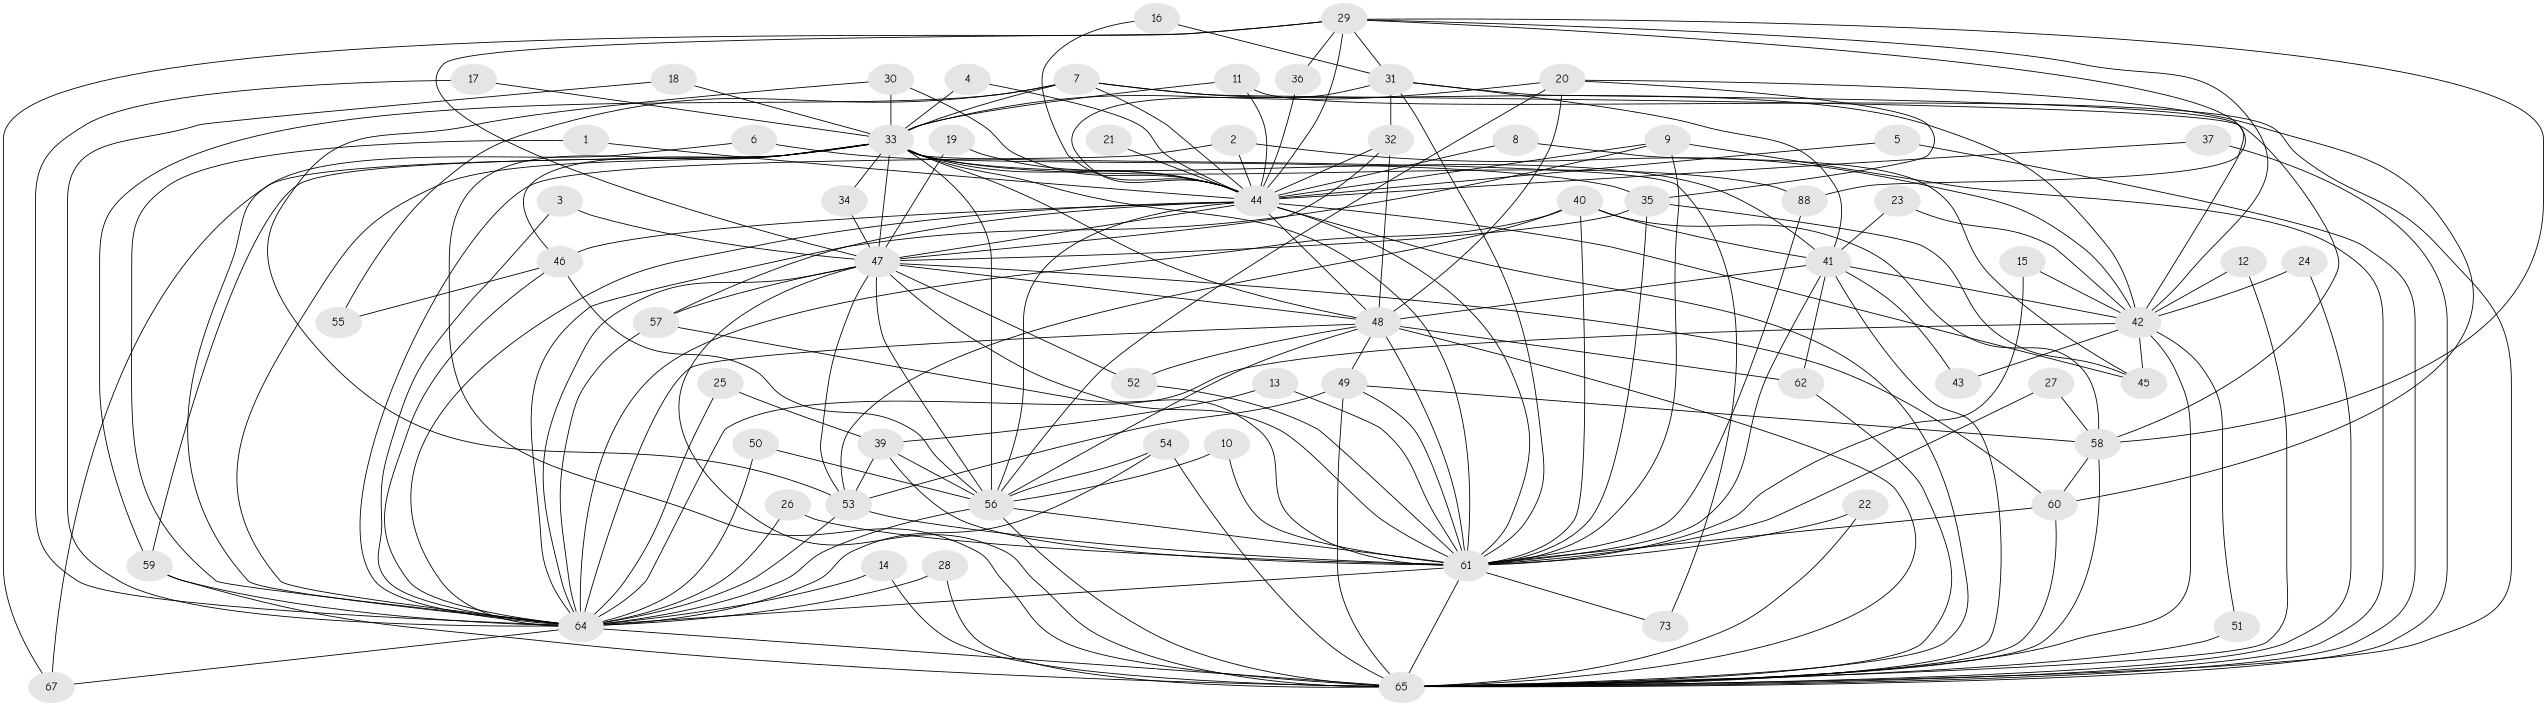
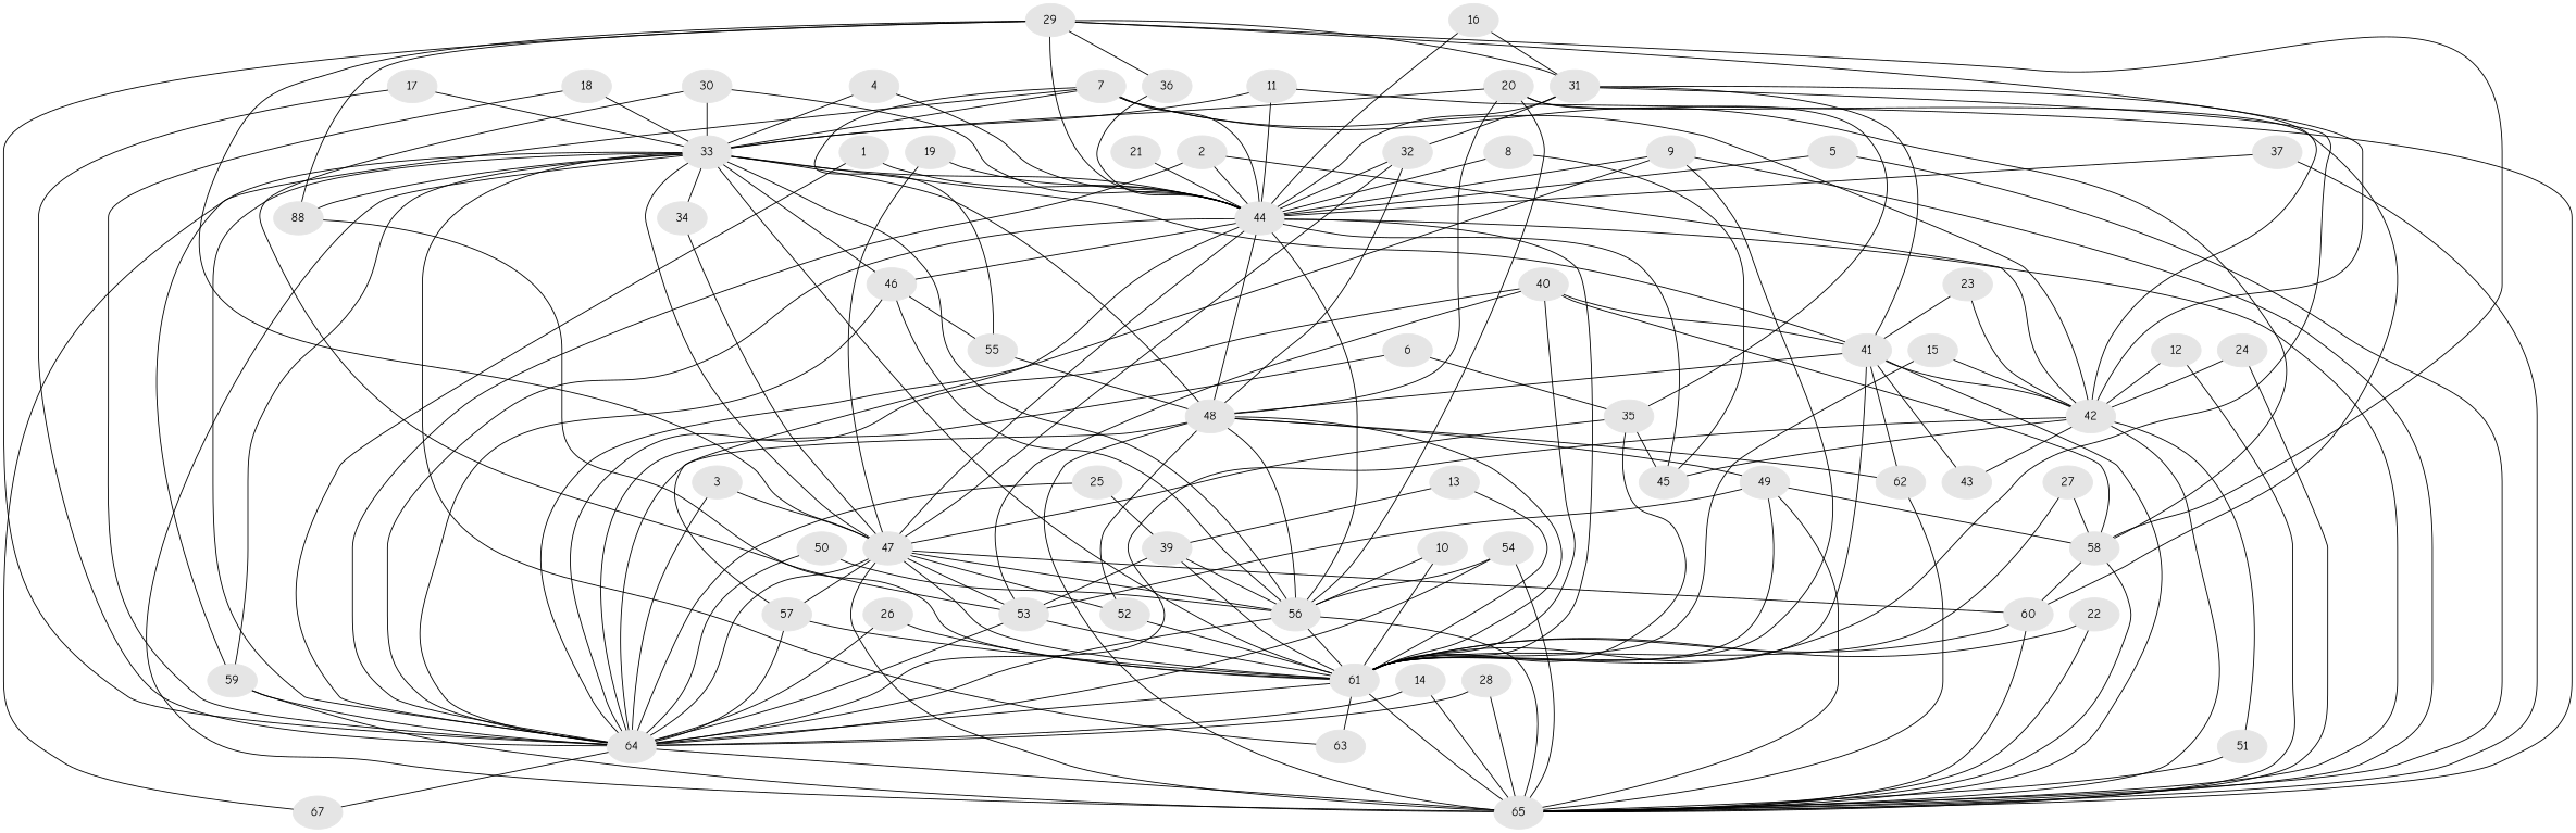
  graph {
    fontname="Comic Neue"
    node [color=gray90 fontname="Comic Neue" style=filled]
    edge [fontname="Comic Neue" weight=1.0]
    1
    44
    64
    47
    65
    45
    61
    56
    48
    46
    57
    67
    2
    42
    43
    51
    3
    60
    53
    52
    4
    33
    59
    41
    n25 [label=88]
    34
-   63 [label=73]
+   63
    5
    6
    35
    7
    55
    58
    8
    9
    10
    11
    12
    13
    39
    14
    15
    16
    31
    32
    17
    18
    19
    20
    62
    49
    21
    22
    23
    24
    25
    26
    27
    28
    29
    36
    30
    37
    40
    50
    54
    1 -- 44
    1 -- 64
    44 -- 64
    44 -- 47
    44 -- 65 [weight=2.0]
    44 -- 45
    44 -- 61
    44 -- 56
    44 -- 48
    44 -- 46
    44 -- 57
    64 -- 65 [weight=3.0]
    64 -- 67
    47 -- 64
    47 -- 65 [weight=4.0]
    47 -- 61
    47 -- 56
-   47 -- 48 [weight=2.0]
+   55 -- 48 [weight=2.0]
    47 -- 57
    47 -- 60
    47 -- 53
    47 -- 52
    61 -- 64
    61 -- 65 [weight=2.0]
    61 -- 63
    56 -- 64 [weight=2.0]
    56 -- 65 [weight=2.0]
    56 -- 61 [weight=2.0]
    48 -- 64
    48 -- 65 [weight=3.0]
    48 -- 61 [weight=2.0]
    48 -- 56
    48 -- 52
    48 -- 62
    48 -- 49
    46 -- 64
    46 -- 56 [weight=2.0]
    46 -- 55
    57 -- 64
    57 -- 61
    2 -- 44
    2 -- 64
    2 -- 42
    42 -- 64
    42 -- 65
    42 -- 45
    42 -- 43
    42 -- 51
    51 -- 65
    3 -- 64
    3 -- 47
    60 -- 65
    60 -- 61
    53 -- 64
    53 -- 61
    52 -- 61
    4 -- 44
    4 -- 33
    33 -- 44 [weight=2.0]
    33 -- 64 [weight=2.0]
    33 -- 47 [weight=2.0]
    33 -- 65 [weight=4.0]
    33 -- 61 [weight=2.0]
    33 -- 56 [weight=2.0]
    33 -- 48 [weight=2.0]
    33 -- 46
    33 -- 67
    33 -- 59
    33 -- 41
    33 -- n25
    33 -- 34
    33 -- 63
    59 -- 64
    59 -- 65 [weight=2.0]
    41 -- 65
    41 -- 61
    41 -- 48
    41 -- 42
    41 -- 43
    41 -- 62
    n25 -- 61
    34 -- 47
    5 -- 44
    5 -- 65
    6 -- 64
    6 -- 35
    35 -- 47
    35 -- 45
    35 -- 61
    7 -- 44
    7 -- 42
    7 -- 33 [weight=2.0]
    7 -- 59
    7 -- 55
    7 -- 58
    58 -- 65
    58 -- 60
    8 -- 44
    8 -- 45
    9 -- 44
    9 -- 64
    9 -- 65
    9 -- 61
    10 -- 61
    10 -- 56
    11 -- 44
    11 -- 65
    11 -- 33
    12 -- 65
    12 -- 42
    13 -- 61
    13 -- 39
    39 -- 61 [weight=2.0]
    39 -- 56
    39 -- 53
    14 -- 64
    14 -- 65
    15 -- 61
    15 -- 42
    16 -- 44
    16 -- 31
    31 -- 44
    31 -- 61
    31 -- 42
    31 -- 41
    31 -- 32
    32 -- 44
    32 -- 47
    32 -- 48
    17 -- 64
    17 -- 33
    18 -- 64
    18 -- 33
    19 -- 44
    19 -- 47
    20 -- 56
    20 -- 48
    20 -- 60
    20 -- 33
    20 -- 35
    62 -- 65
    49 -- 65 [weight=2.0]
    49 -- 61
    49 -- 53
    49 -- 58
    21 -- 44
    22 -- 65
    22 -- 61
    23 -- 42
    23 -- 41
    24 -- 65
    24 -- 42
    25 -- 64
    25 -- 39
    26 -- 64
    26 -- 61
    27 -- 61
    27 -- 58
    28 -- 64
    28 -- 65 [weight=2.0]
    29 -- 44
-   29 -- 67 [weight=2.0]
+   29 -- 64 [weight=2.0]
    29 -- 47
    29 -- 42
    29 -- n25
    29 -- 58
    29 -- 31
    29 -- 36
    36 -- 44
    30 -- 44
    30 -- 53
    30 -- 33
    37 -- 44
    37 -- 65 [weight=2.0]
    40 -- 64
    40 -- 61
    40 -- 53
    40 -- 41
    40 -- 58
    50 -- 64
    50 -- 56
    54 -- 64
    54 -- 65
    54 -- 56
  }
